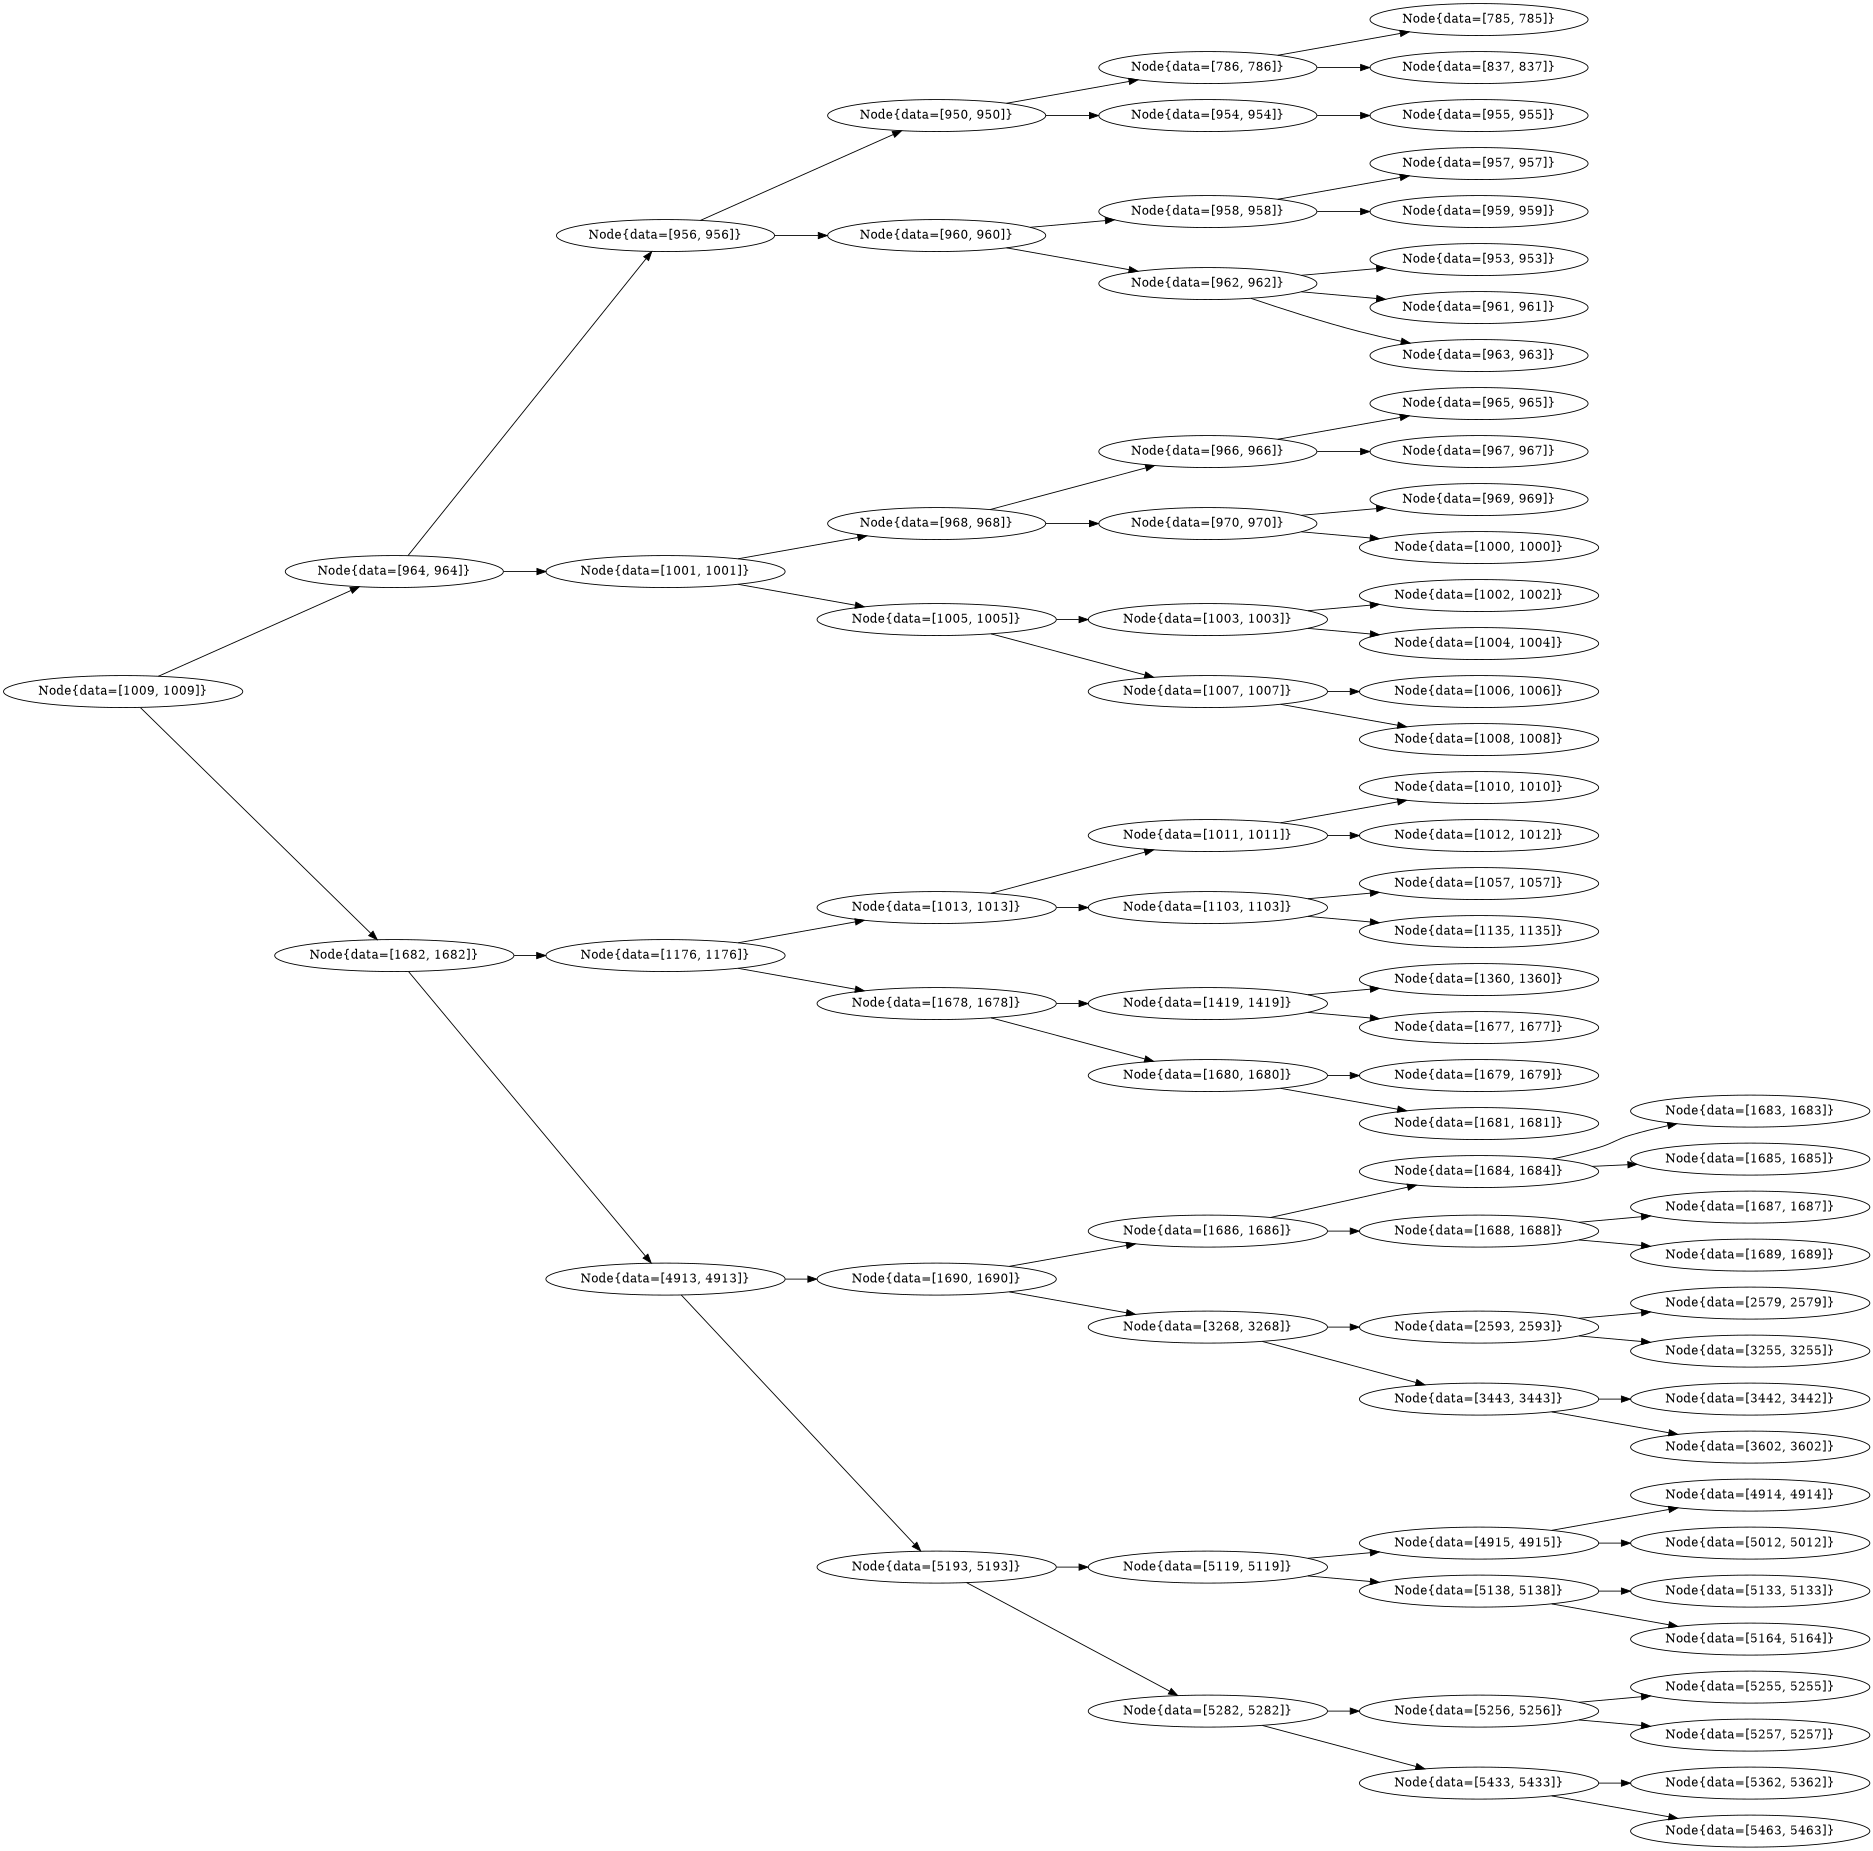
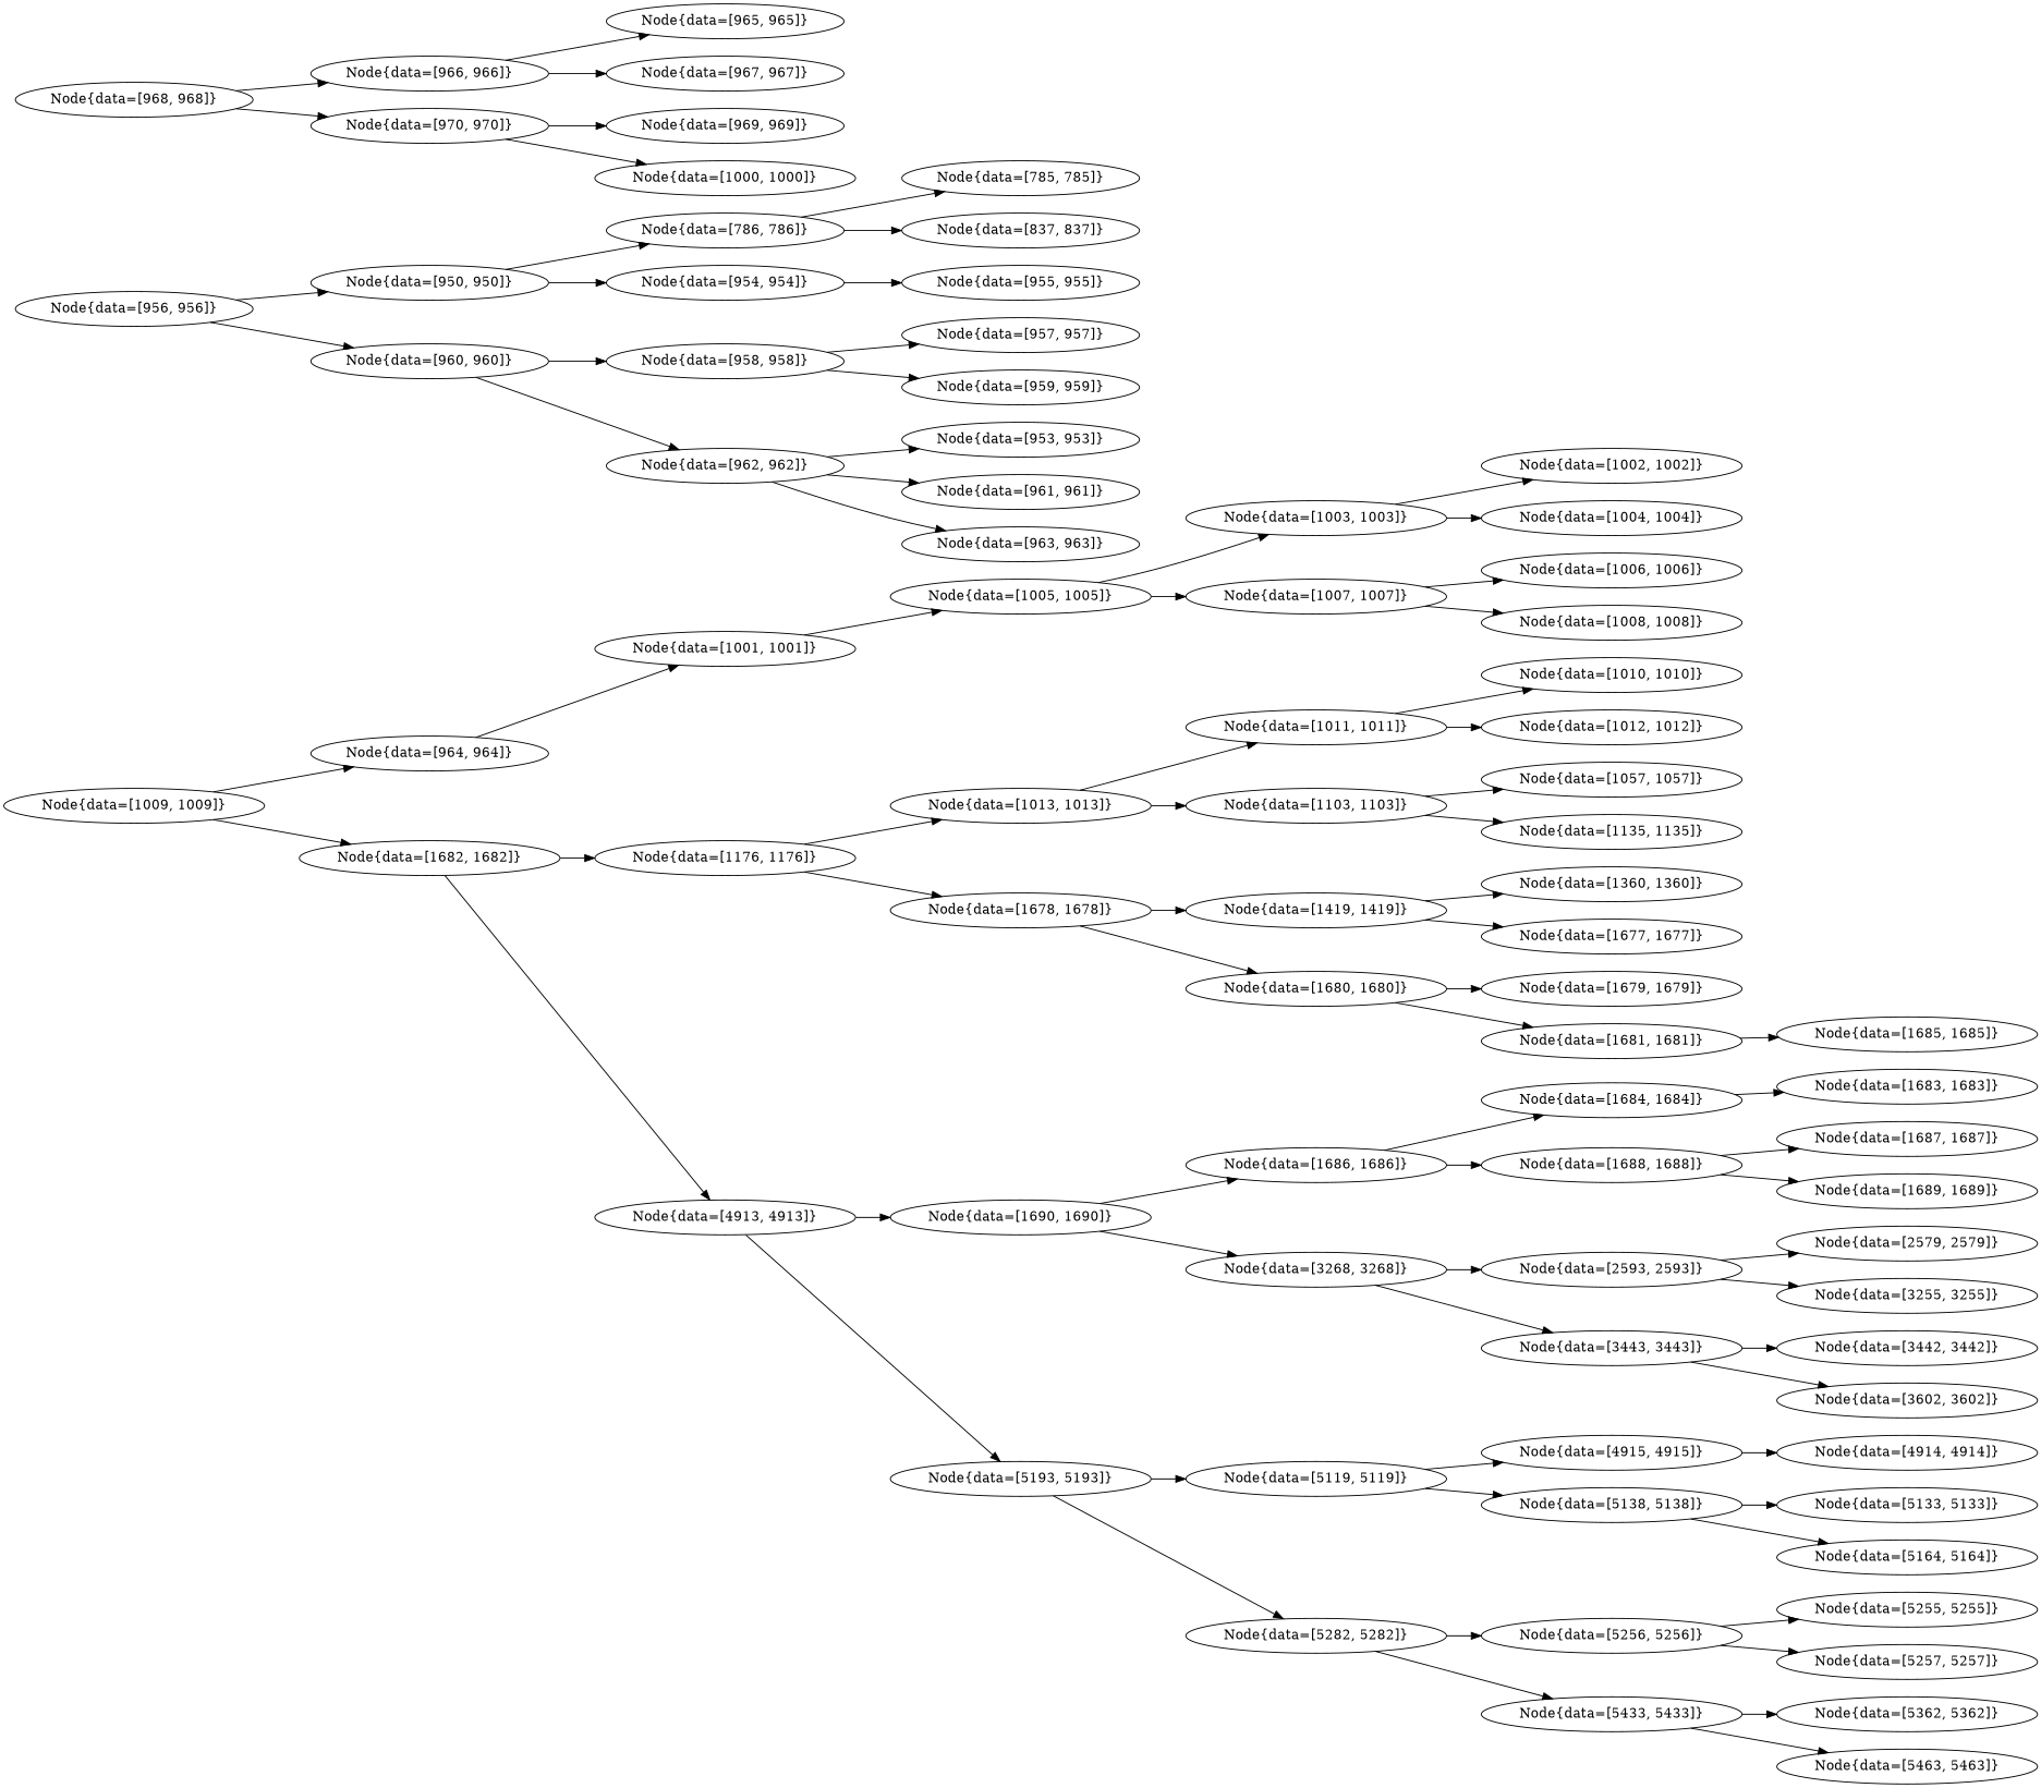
  digraph {
    rankdir=LR
    n1 [label="Node{data=[1009, 1009]}"]
    n2 [label="Node{data=[964, 964]}"]
    n3 [label="Node{data=[1682, 1682]}"]
    n4 [label="Node{data=[956, 956]}"]
    n5 [label="Node{data=[1001, 1001]}"]
    n6 [label="Node{data=[1176, 1176]}"]
    n7 [label="Node{data=[4913, 4913]}"]
    n8 [label="Node{data=[950, 950]}"]
    n9 [label="Node{data=[960, 960]}"]
    n10 [label="Node{data=[968, 968]}"]
    n11 [label="Node{data=[1005, 1005]}"]
    n12 [label="Node{data=[786, 786]}"]
    n13 [label="Node{data=[954, 954]}"]
    n14 [label="Node{data=[958, 958]}"]
    n15 [label="Node{data=[962, 962]}"]
    n16 [label="Node{data=[785, 785]}"]
    n17 [label="Node{data=[837, 837]}"]
    n18 [label="Node{data=[955, 955]}"]
    n19 [label="Node{data=[953, 953]}"]
    n20 [label="Node{data=[957, 957]}"]
    n21 [label="Node{data=[959, 959]}"]
    n22 [label="Node{data=[961, 961]}"]
    n23 [label="Node{data=[963, 963]}"]
    n24 [label="Node{data=[966, 966]}"]
    n25 [label="Node{data=[970, 970]}"]
    n26 [label="Node{data=[1003, 1003]}"]
    n27 [label="Node{data=[1007, 1007]}"]
    n28 [label="Node{data=[965, 965]}"]
    n29 [label="Node{data=[967, 967]}"]
    n30 [label="Node{data=[969, 969]}"]
    n31 [label="Node{data=[1000, 1000]}"]
    n32 [label="Node{data=[1002, 1002]}"]
    n33 [label="Node{data=[1004, 1004]}"]
    n34 [label="Node{data=[1006, 1006]}"]
    n35 [label="Node{data=[1008, 1008]}"]
    n36 [label="Node{data=[1013, 1013]}"]
    n37 [label="Node{data=[1678, 1678]}"]
    n38 [label="Node{data=[1690, 1690]}"]
    n39 [label="Node{data=[5193, 5193]}"]
    n40 [label="Node{data=[1011, 1011]}"]
    n41 [label="Node{data=[1103, 1103]}"]
    n42 [label="Node{data=[1419, 1419]}"]
    n43 [label="Node{data=[1680, 1680]}"]
    n44 [label="Node{data=[1010, 1010]}"]
    n45 [label="Node{data=[1012, 1012]}"]
    n46 [label="Node{data=[1057, 1057]}"]
    n47 [label="Node{data=[1135, 1135]}"]
    n48 [label="Node{data=[1360, 1360]}"]
    n49 [label="Node{data=[1677, 1677]}"]
    n50 [label="Node{data=[1679, 1679]}"]
    n51 [label="Node{data=[1681, 1681]}"]
    n52 [label="Node{data=[1686, 1686]}"]
    n53 [label="Node{data=[3268, 3268]}"]
    n54 [label="Node{data=[5119, 5119]}"]
    n55 [label="Node{data=[5282, 5282]}"]
    n56 [label="Node{data=[1684, 1684]}"]
    n57 [label="Node{data=[1688, 1688]}"]
    n58 [label="Node{data=[2593, 2593]}"]
    n59 [label="Node{data=[3443, 3443]}"]
    n60 [label="Node{data=[1683, 1683]}"]
    n61 [label="Node{data=[1685, 1685]}"]
    n62 [label="Node{data=[1687, 1687]}"]
    n63 [label="Node{data=[1689, 1689]}"]
    n64 [label="Node{data=[2579, 2579]}"]
    n65 [label="Node{data=[3255, 3255]}"]
    n66 [label="Node{data=[3442, 3442]}"]
    n67 [label="Node{data=[3602, 3602]}"]
    n68 [label="Node{data=[4915, 4915]}"]
    n69 [label="Node{data=[5138, 5138]}"]
    n70 [label="Node{data=[5256, 5256]}"]
    n71 [label="Node{data=[5433, 5433]}"]
    n72 [label="Node{data=[4914, 4914]}"]
-   n73 [label="Node{data=[5012, 5012]}"]
    n74 [label="Node{data=[5133, 5133]}"]
    n75 [label="Node{data=[5164, 5164]}"]
    n76 [label="Node{data=[5255, 5255]}"]
    n77 [label="Node{data=[5257, 5257]}"]
    n78 [label="Node{data=[5362, 5362]}"]
    n79 [label="Node{data=[5463, 5463]}"]
    n1 -> n2
    n1 -> n3
-   n2 -> n4
    n2 -> n5
    n3 -> n6
    n3 -> n7
    n4 -> n8
    n4 -> n9
-   n5 -> n10
    n5 -> n11
    n6 -> n36
    n6 -> n37
    n7 -> n38
    n7 -> n39
    n8 -> n12
    n8 -> n13
    n9 -> n14
    n9 -> n15
    n10 -> n24
    n10 -> n25
    n11 -> n26
    n11 -> n27
    n12 -> n16
    n12 -> n17
    n13 -> n18
    n14 -> n20
    n14 -> n21
    n15 -> n19
    n15 -> n22
    n15 -> n23
    n24 -> n28
    n24 -> n29
    n25 -> n30
    n25 -> n31
    n26 -> n32
    n26 -> n33
    n27 -> n34
    n27 -> n35
    n36 -> n40
    n36 -> n41
    n37 -> n42
    n37 -> n43
    n38 -> n52
    n38 -> n53
    n39 -> n54
    n39 -> n55
    n40 -> n44
    n40 -> n45
    n41 -> n46
    n41 -> n47
    n42 -> n48
    n42 -> n49
    n43 -> n50
    n43 -> n51
    n52 -> n56
    n52 -> n57
    n53 -> n58
    n53 -> n59
    n54 -> n68
    n54 -> n69
    n55 -> n70
    n55 -> n71
    n56 -> n60
-   n56 -> n61
+   n51 -> n61
    n57 -> n62
    n57 -> n63
    n58 -> n64
    n58 -> n65
    n59 -> n66
    n59 -> n67
    n68 -> n72
-   n68 -> n73
    n69 -> n74
    n69 -> n75
    n70 -> n76
    n70 -> n77
    n71 -> n78
    n71 -> n79
  }
